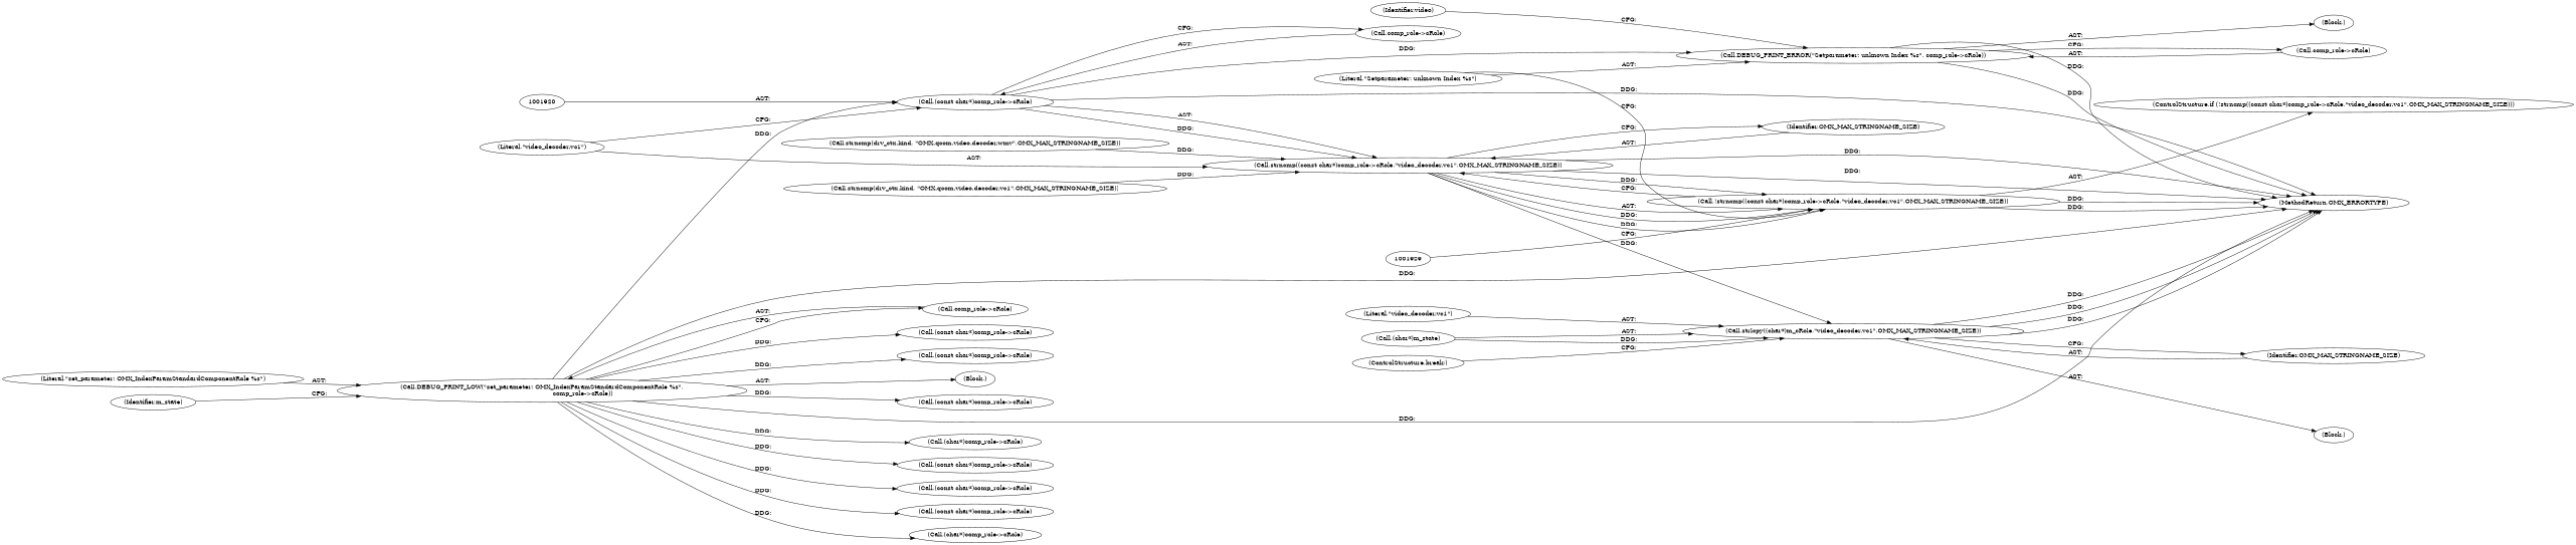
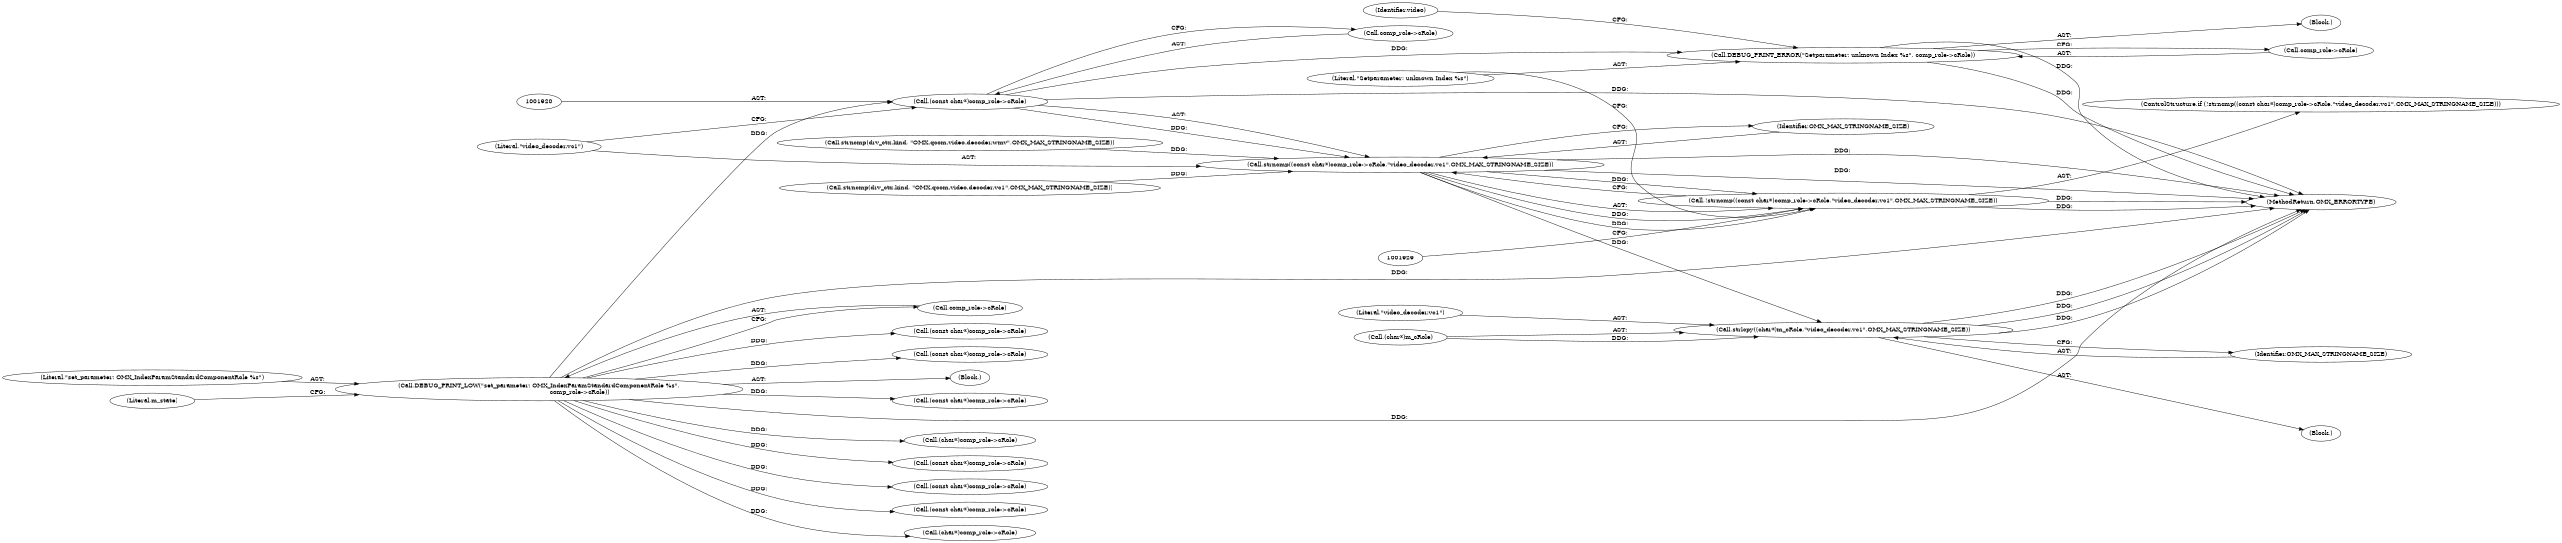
  digraph {
    rankdir=LR
    n1 [label="(Call,(const char*)comp_role->cRole)"]
    n2 [label="(Call,strncmp((const char*)comp_role->cRole,\"video_decoder.vc1\",OMX_MAX_STRINGNAME_SIZE))"]
    n3 [label="(Call,DEBUG_PRINT_ERROR(\"Setparameter: unknown Index %s\", comp_role->cRole))"]
    n4 [label="(Call,comp_role->cRole)"]
    n5 [label="(MethodReturn,OMX_ERRORTYPE)"]
    n6 [label="(Call,!strncmp((const char*)comp_role->cRole,\"video_decoder.vc1\",OMX_MAX_STRINGNAME_SIZE))"]
    n7 [label="(Call,strlcpy((char*)m_cRole,\"video_decoder.vc1\",OMX_MAX_STRINGNAME_SIZE))"]
    n8 [label="(Identifier,OMX_MAX_STRINGNAME_SIZE)"]
    n9 [label="(Block,)"]
    n10 [label="(Call,comp_role->cRole)"]
    n11 [label="(Call,DEBUG_PRINT_LOW(\"set_parameter: OMX_IndexParamStandardComponentRole %s\",\n                                          comp_role->cRole))"]
    n12 [label="(Call,(char*)comp_role->cRole)"]
    n13 [label="(Call,(const char*)comp_role->cRole)"]
    n14 [label="(Call,(const char*)comp_role->cRole)"]
    n15 [label="(Call,(const char*)comp_role->cRole)"]
    n16 [label="(Call,(char*)comp_role->cRole)"]
    n17 [label="(Call,comp_role->cRole)"]
    n18 [label="(Call,(const char*)comp_role->cRole)"]
    n19 [label="(Call,(const char*)comp_role->cRole)"]
    n20 [label="(Block,)"]
    n21 [label="(Call,(const char*)comp_role->cRole)"]
    n22 [label="(ControlStructure,if (!strncmp((const char*)comp_role->cRole,\"video_decoder.vc1\",OMX_MAX_STRINGNAME_SIZE)))"]
    n23 [label="(Identifier,OMX_MAX_STRINGNAME_SIZE)"]
    n24 [label="(Block,)"]
-   n25 [label="(ControlStructure,break;)"]
    n26 [label="(Call,strncmp(drv_ctx.kind, \"OMX.qcom.video.decoder.wmv\",OMX_MAX_STRINGNAME_SIZE))"]
    n27 [label="(Literal,\"video_decoder.vc1\")"]
    n28 [label="(Literal,\"video_decoder.vc1\")"]
    n29 [label="(Identifier,video)"]
    n30 [label="(Literal,\"set_parameter: OMX_IndexParamStandardComponentRole %s\")"]
-   n31 [label="(Call,(char*)m_state)"]
+   n31 [label="(Call,(char*)m_cRole)"]
    n32 [label="(Call,strncmp(drv_ctx.kind, \"OMX.qcom.video.decoder.vc1\",OMX_MAX_STRINGNAME_SIZE))"]
    n33 [label="(Literal,\"Setparameter: unknown Index %s\")"]
-   n34 [label="(Identifier,m_state)"]
+   n34 [label="(Literal,m_state)"]
    1001920
    1001929
    n1 -> n2 [label="AST: "]
    n1 -> n2 [label="DDG: "]
    n1 -> n3 [label="DDG: "]
    n1 -> n4 [label="CFG: "]
    n1 -> n5 [label="DDG: "]
    n2 -> n5 [label="DDG: "]
    n2 -> n5 [label="DDG: "]
    n2 -> n6 [label="AST: "]
    n2 -> n6 [label="DDG: "]
    n2 -> n6 [label="DDG: "]
    n2 -> n6 [label="DDG: "]
    n2 -> n7 [label="DDG: "]
    n2 -> n8 [label="CFG: "]
    n3 -> n5 [label="DDG: "]
    n3 -> n5 [label="DDG: "]
    n3 -> n9 [label="AST: "]
    n3 -> n10 [label="CFG: "]
    n4 -> n1 [label="AST: "]
    n6 -> n2 [label="CFG: "]
    n6 -> n5 [label="DDG: "]
    n6 -> n5 [label="DDG: "]
    n6 -> n22 [label="AST: "]
    n7 -> n5 [label="DDG: "]
    n7 -> n5 [label="DDG: "]
    n7 -> n5 [label="DDG: "]
    n7 -> n23 [label="CFG: "]
    n7 -> n24 [label="AST: "]
    n8 -> n2 [label="AST: "]
    n10 -> n3 [label="AST: "]
    n11 -> n1 [label="DDG: "]
    n11 -> n5 [label="DDG: "]
    n11 -> n5 [label="DDG: "]
    n11 -> n12 [label="DDG: "]
    n11 -> n13 [label="DDG: "]
    n11 -> n14 [label="DDG: "]
    n11 -> n15 [label="DDG: "]
    n11 -> n16 [label="DDG: "]
    n11 -> n17 [label="CFG: "]
    n11 -> n18 [label="DDG: "]
    n11 -> n19 [label="DDG: "]
    n11 -> n20 [label="AST: "]
    n11 -> n21 [label="DDG: "]
    n17 -> n11 [label="AST: "]
    n23 -> n7 [label="AST: "]
-   n25 -> n7 [label="CFG: "]
    n26 -> n2 [label="DDG: "]
    n27 -> n7 [label="AST: "]
    n28 -> n1 [label="CFG: "]
    n28 -> n2 [label="AST: "]
    n29 -> n3 [label="CFG: "]
    n30 -> n11 [label="AST: "]
    n31 -> n7 [label="AST: "]
    n31 -> n7 [label="DDG: "]
    n32 -> n2 [label="DDG: "]
    n33 -> n3 [label="AST: "]
    n33 -> n6 [label="CFG: "]
    n34 -> n11 [label="CFG: "]
    1001920 -> n1 [label="AST: "]
    1001929 -> n6 [label="CFG: "]
  }
